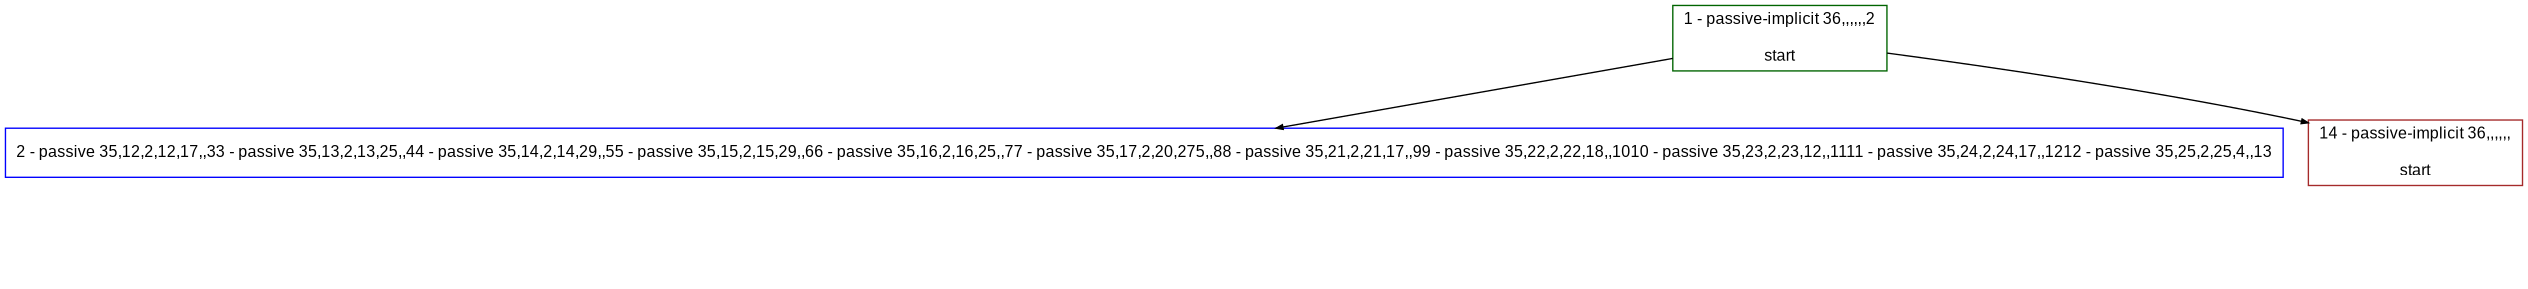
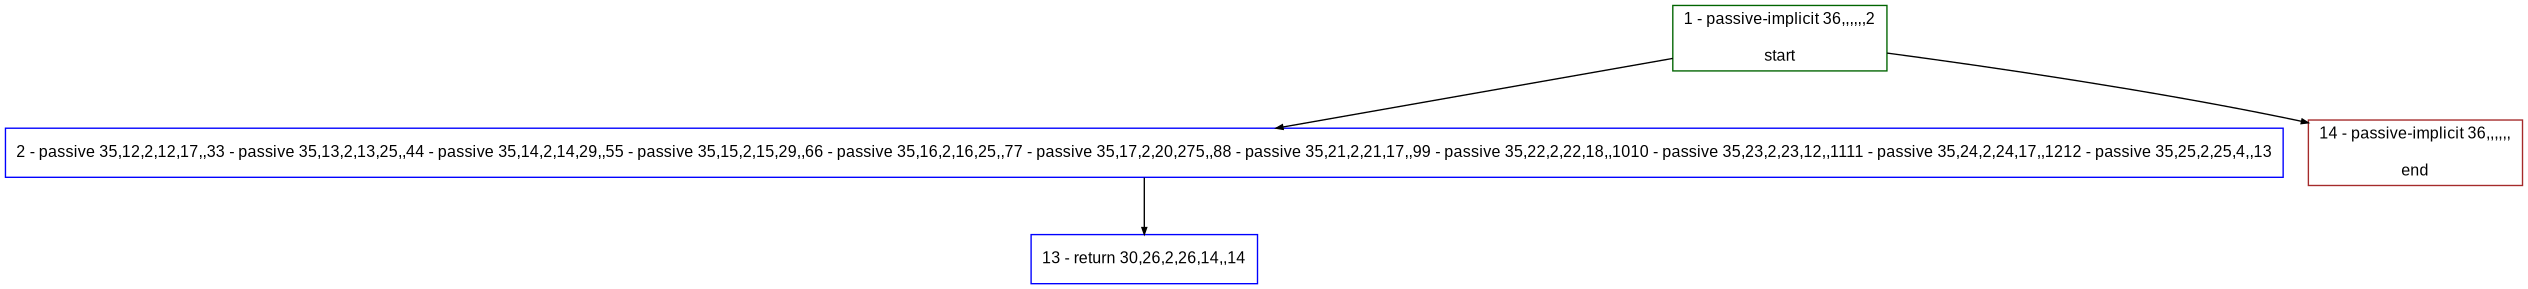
  digraph {
    bgcolor=white
    compound=true
    fillcolor="#FFFFCC"
    fontname=Arial
    fontsize=12
    pack=true
    packmode=clust
    style="rounded,filled"
    node [color="#0000ff" compound=true fillcolor="#ffffff" fixedsize=false fontname=Arial fontsize=12 node_initialized=no shape=box style=filled]
    edge [arrowhead=normal arrowsize=0.5 arrowtail=none color="#000000" compound=true dir=forward fontcolor=black fontname=Arial fontsize=12]
    n1 [label="2 - passive 35,12,2,12,17,,33 - passive 35,13,2,13,25,,44 - passive 35,14,2,14,29,,55 - passive 35,15,2,15,29,,66 - passive 35,16,2,16,25,,77 - passive 35,17,2,20,275,,88 - passive 35,21,2,21,17,,99 - passive 35,22,2,22,18,,1010 - passive 35,23,2,23,12,,1111 - passive 35,24,2,24,17,,1212 - passive 35,25,2,25,4,,13"]
+   n2 [label="13 - return 30,26,2,26,14,,14"]
    n3 [color="#006400" label="1 - passive-implicit 36,,,,,,2\n\nstart"]
-   n4 [color="#a52a2a" label="14 - passive-implicit 36,,,,,,\n\nstart"]
+   n4 [color="#a52a2a" label="14 - passive-implicit 36,,,,,,\n\nend"]
+   n1 -> n2
    n3 -> n1
    n3 -> n4
  }
